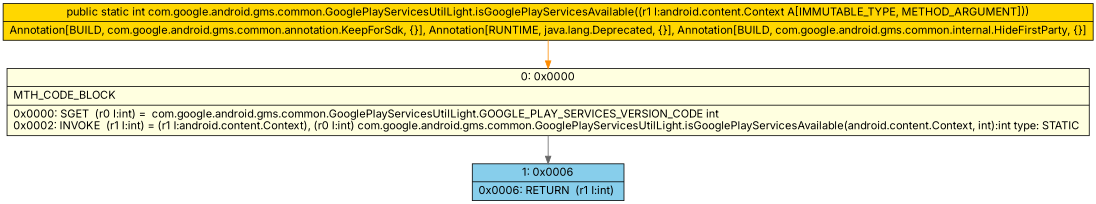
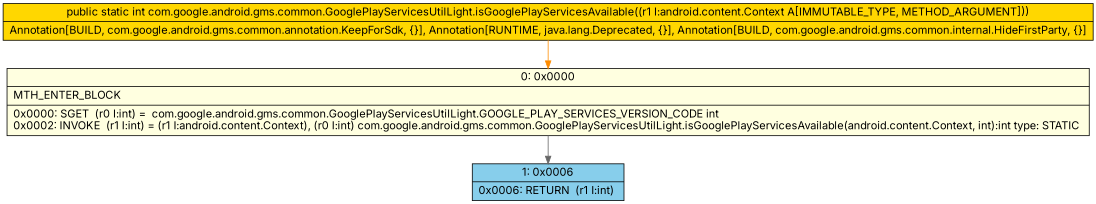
  digraph {
    fontname=Inter
    node [shape=record style=filled fontname=Inter]
    edge [fontname=Inter]
-   n1 [label="{0\:\ 0x0000|MTH_CODE_BLOCK\l|0x0000: SGET  (r0 I:int) =  com.google.android.gms.common.GooglePlayServicesUtilLight.GOOGLE_PLAY_SERVICES_VERSION_CODE int \l0x0002: INVOKE  (r1 I:int) = (r1 I:android.content.Context), (r0 I:int) com.google.android.gms.common.GooglePlayServicesUtilLight.isGooglePlayServicesAvailable(android.content.Context, int):int type: STATIC \l}" fillcolor=lightyellow]
+   n1 [label="{0\:\ 0x0000|MTH_ENTER_BLOCK\l|0x0000: SGET  (r0 I:int) =  com.google.android.gms.common.GooglePlayServicesUtilLight.GOOGLE_PLAY_SERVICES_VERSION_CODE int \l0x0002: INVOKE  (r1 I:int) = (r1 I:android.content.Context), (r0 I:int) com.google.android.gms.common.GooglePlayServicesUtilLight.isGooglePlayServicesAvailable(android.content.Context, int):int type: STATIC \l}" fillcolor=lightyellow]
    n2 [label="{1\:\ 0x0006|0x0006: RETURN  (r1 I:int) \l}" fillcolor=skyblue]
    n3 [label="{public static int com.google.android.gms.common.GooglePlayServicesUtilLight.isGooglePlayServicesAvailable((r1 I:android.content.Context A[IMMUTABLE_TYPE, METHOD_ARGUMENT]))  | Annotation[BUILD, com.google.android.gms.common.annotation.KeepForSdk, \{\}], Annotation[RUNTIME, java.lang.Deprecated, \{\}], Annotation[BUILD, com.google.android.gms.common.internal.HideFirstParty, \{\}]\l}" fillcolor=gold]
    n1 -> n2 [color=gray40]
    n3 -> n1 [color=darkorange]
  }
